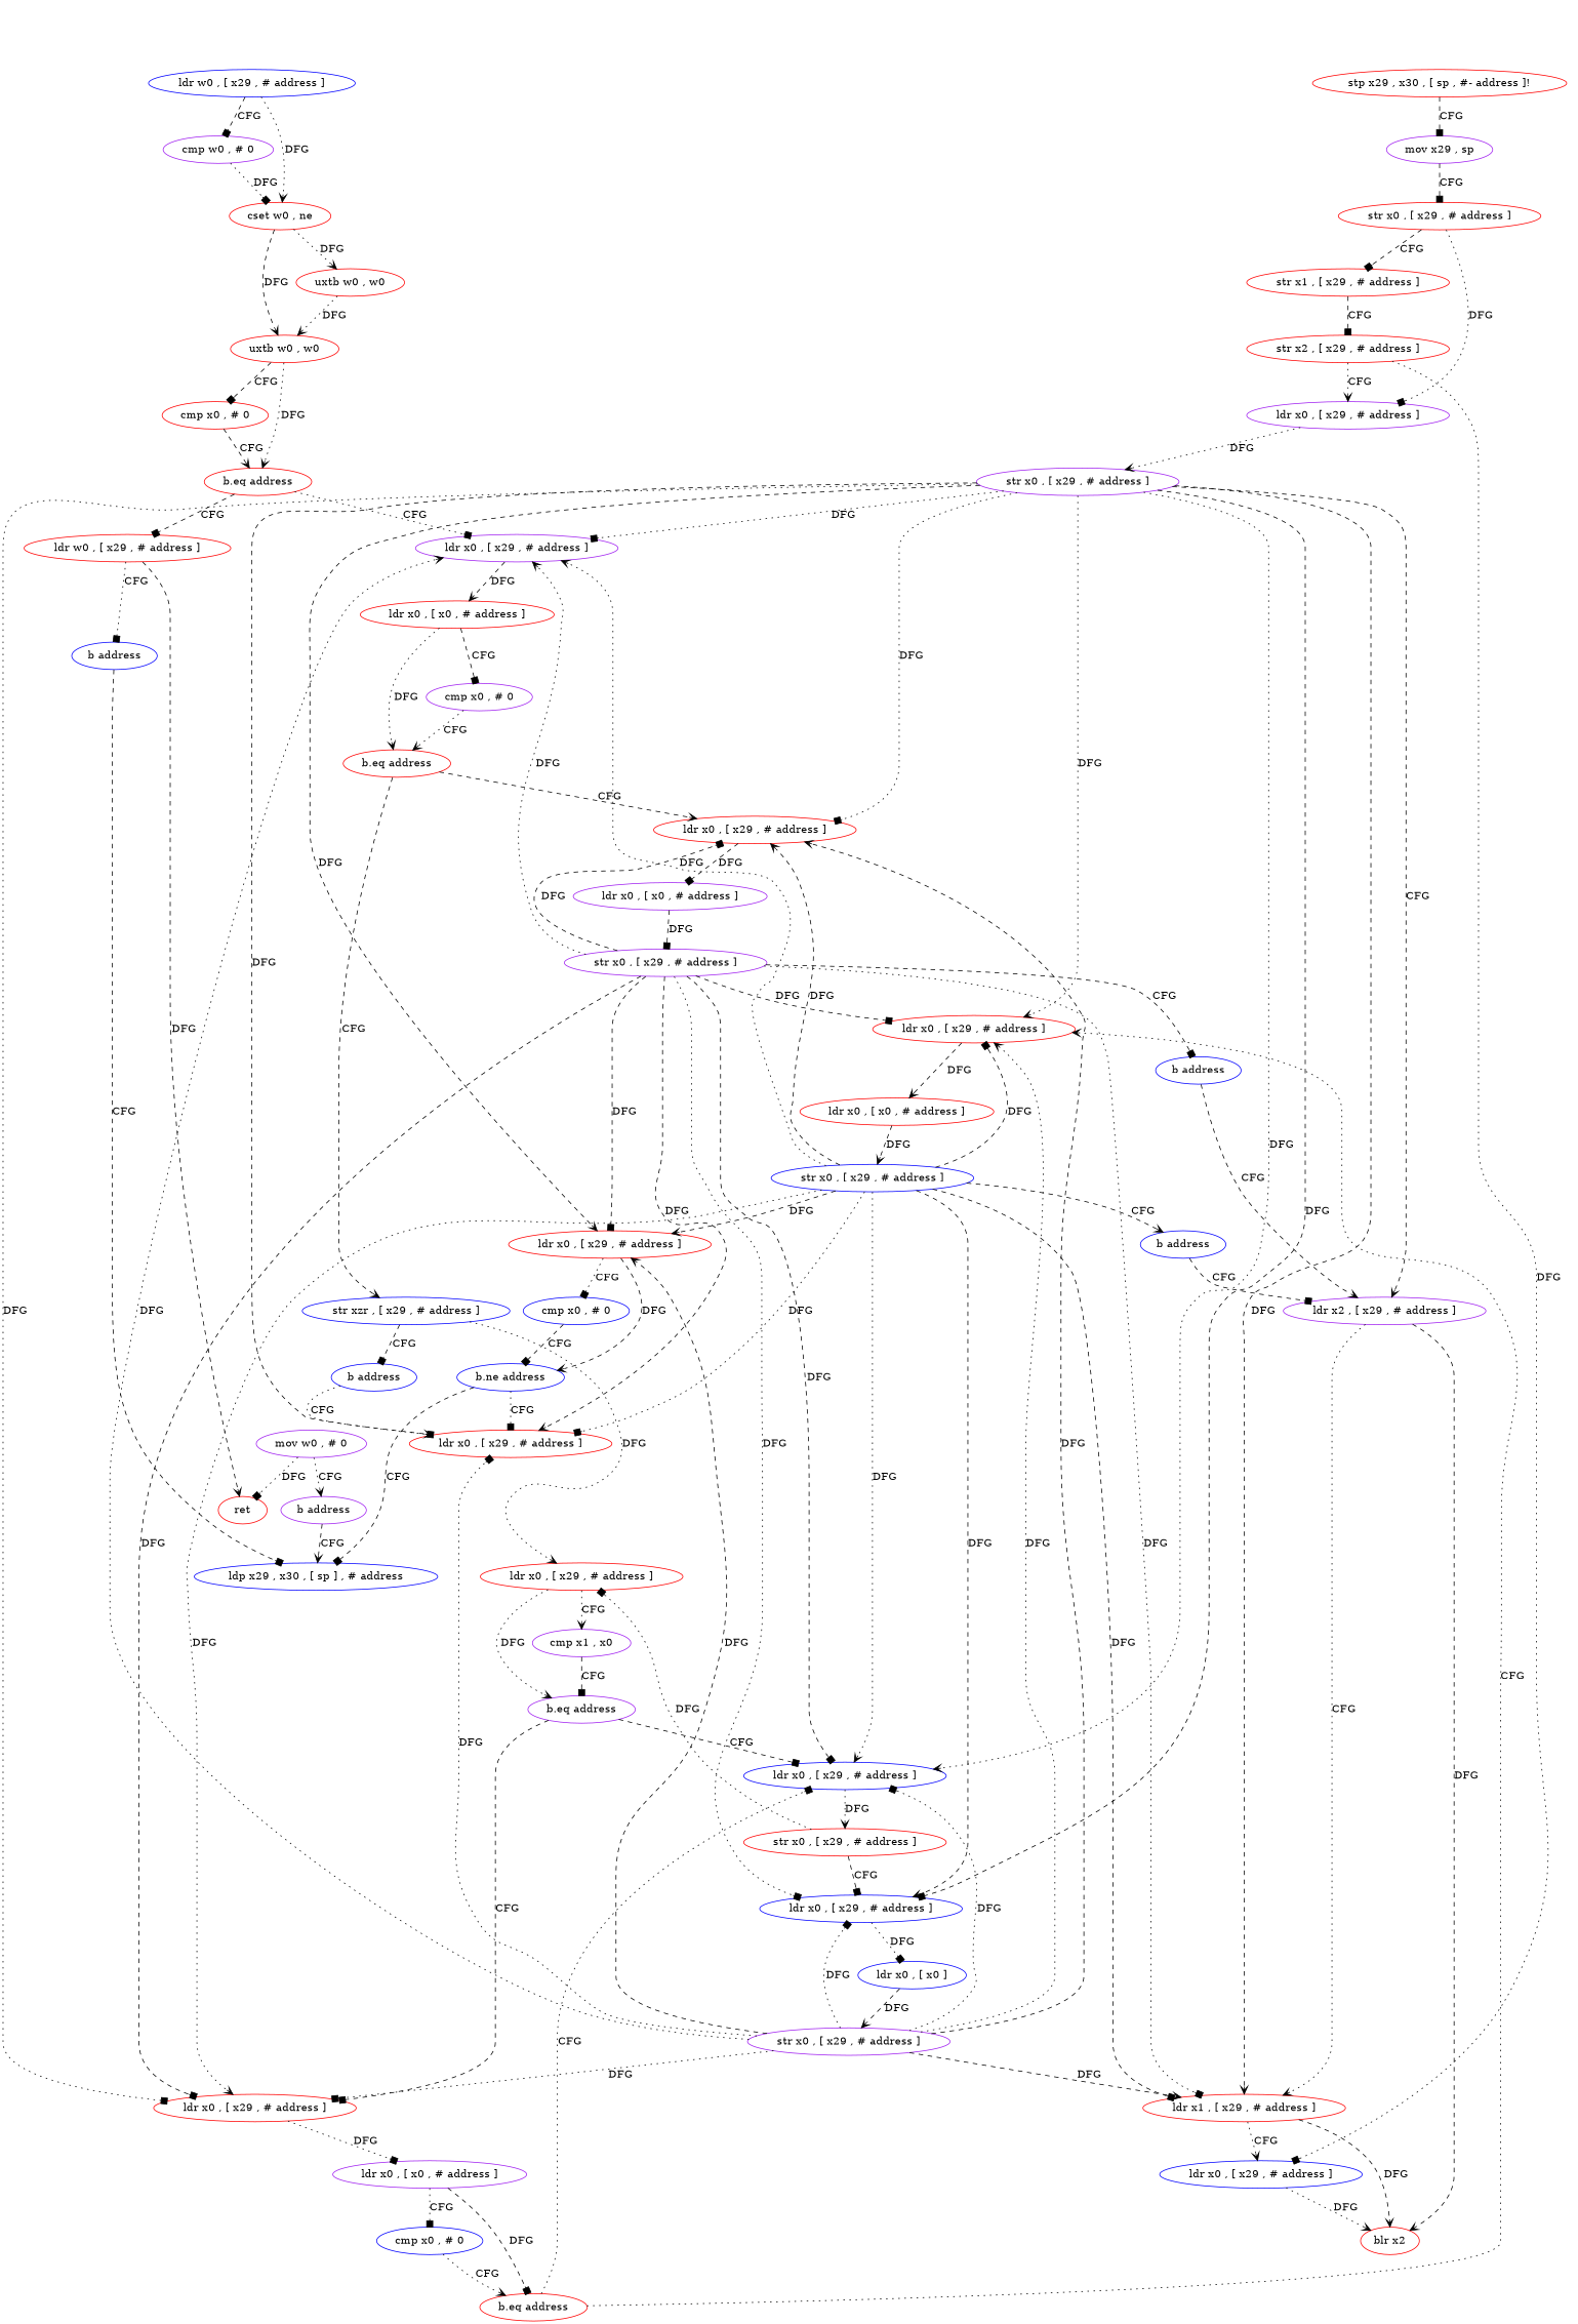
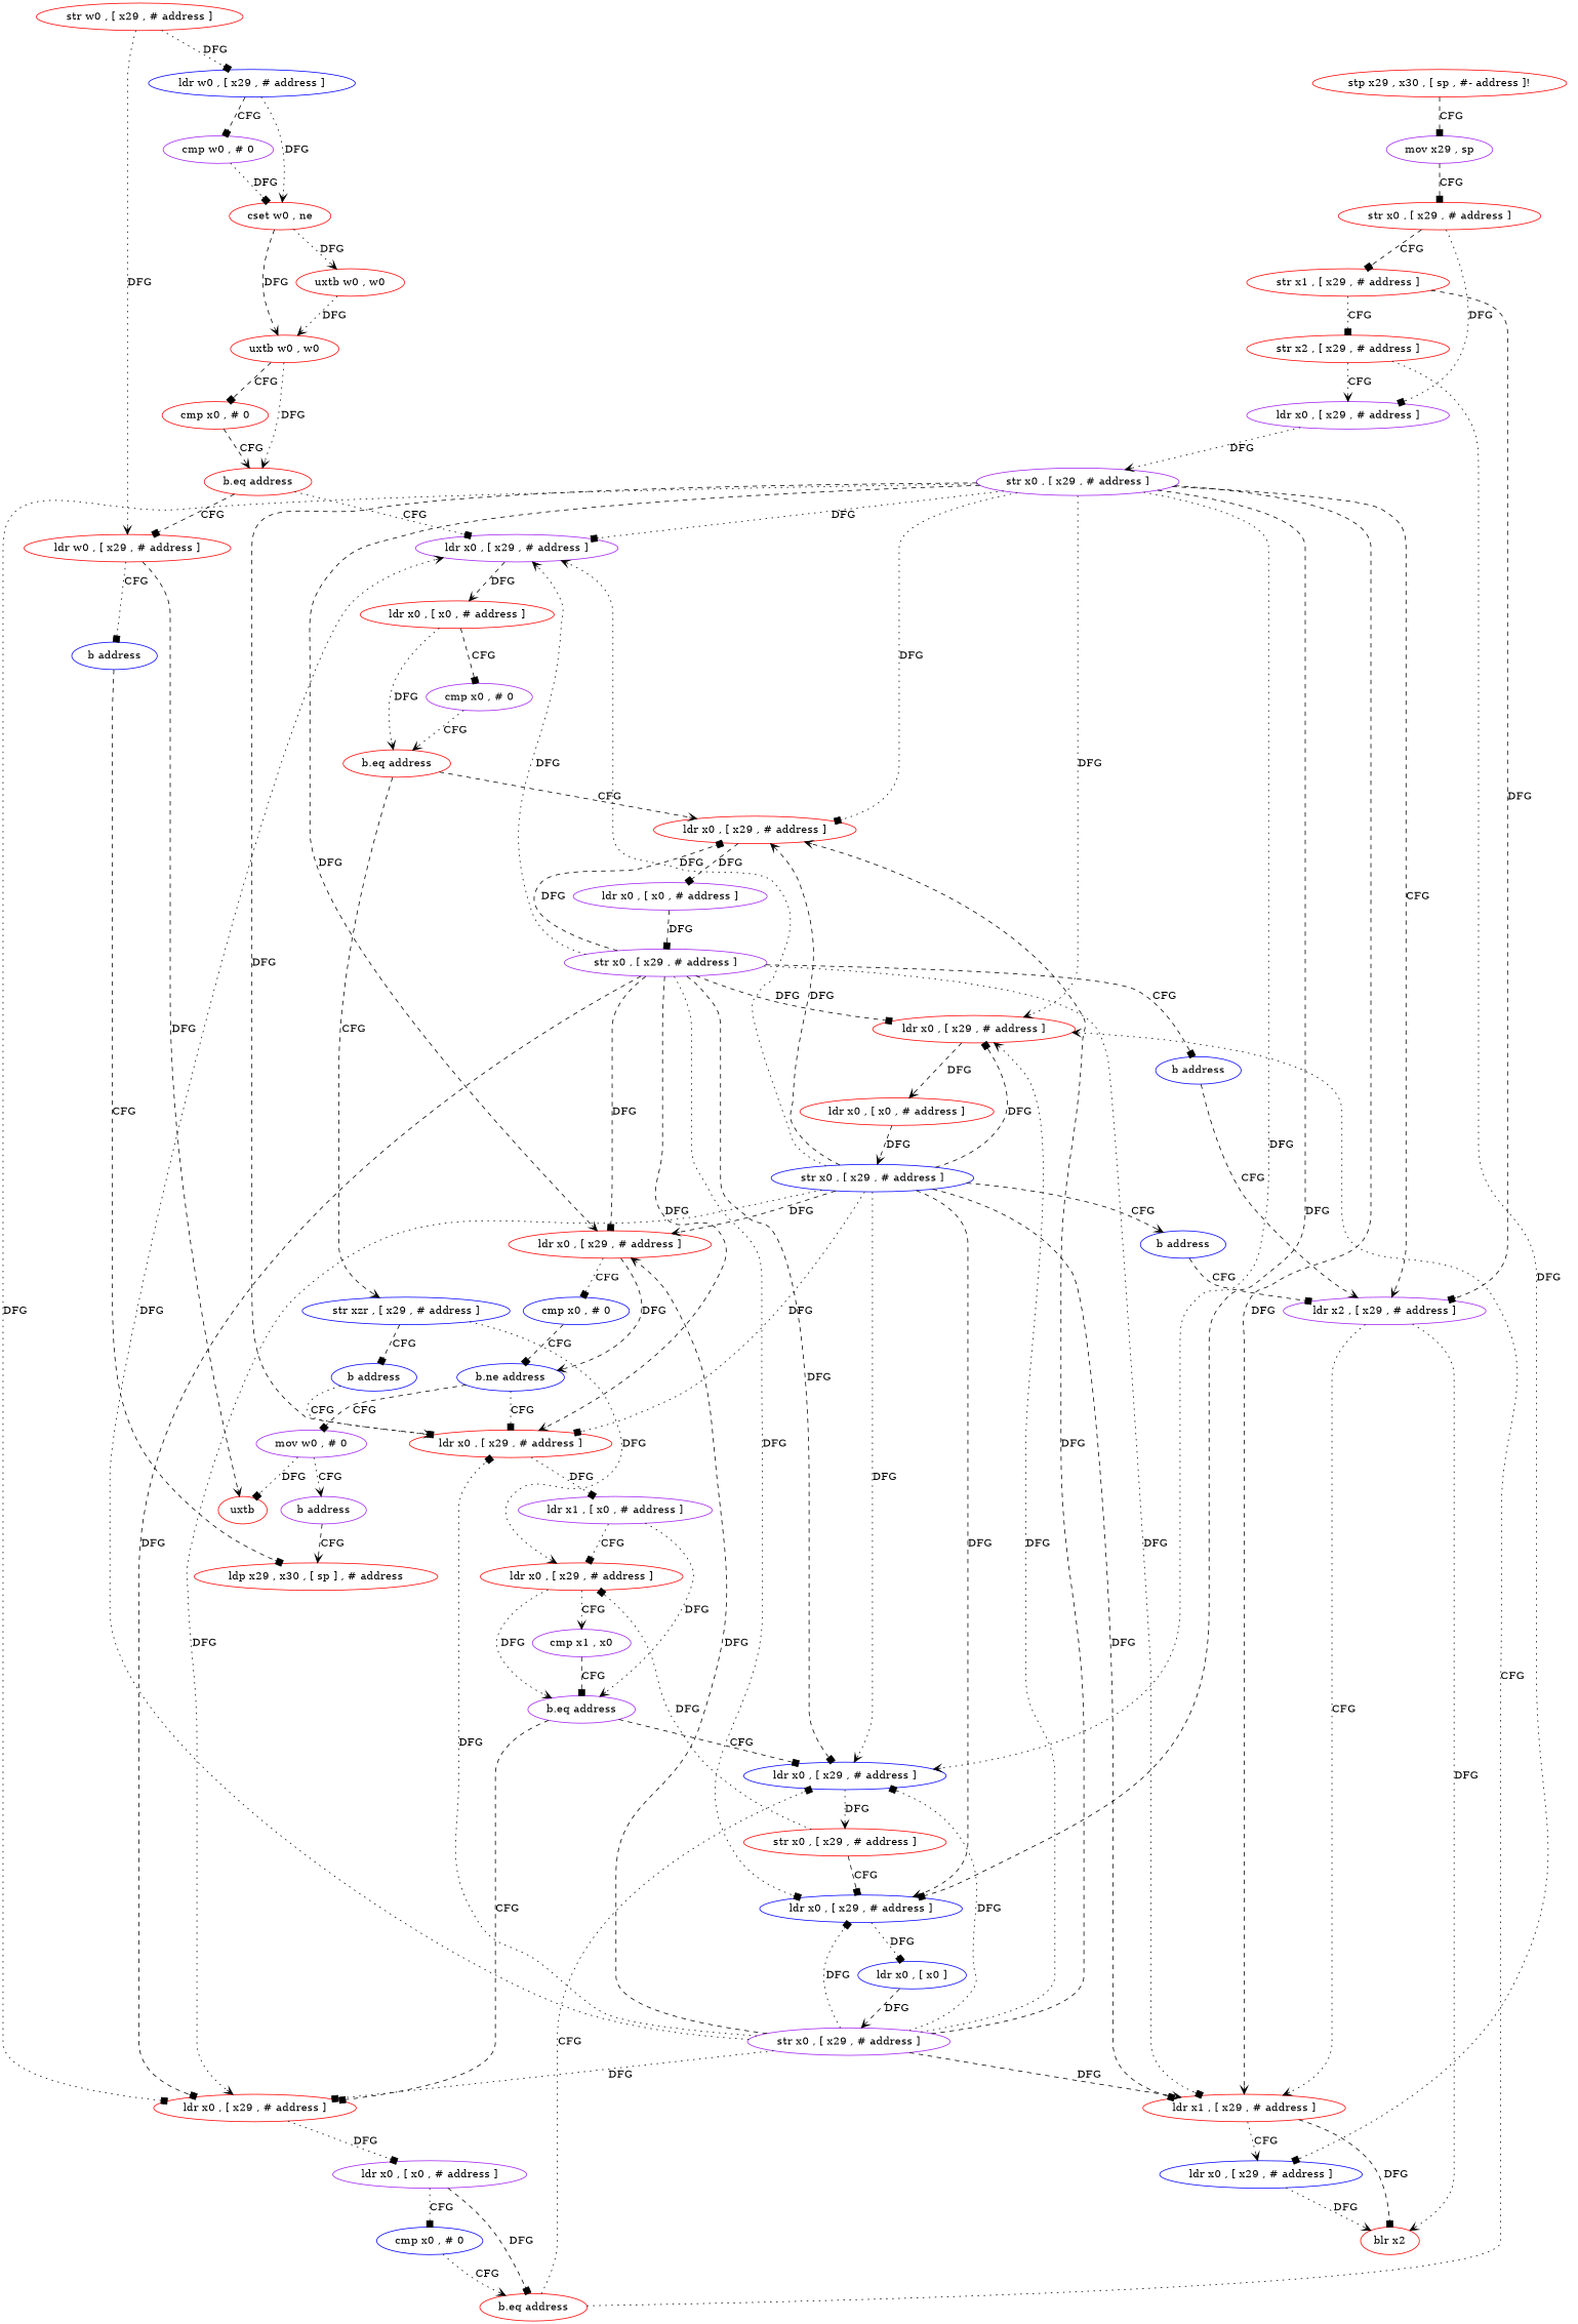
  digraph {
    node [color=red]
    edge [arrowhead=box style=dashed]
    n1 [label="stp x29 , x30 , [ sp , #- address ]!"]
    n2 [color=purple label="mov x29 , sp"]
    n3 [label="str x0 , [ x29 , # address ]"]
    n4 [label="str x1 , [ x29 , # address ]"]
    n5 [color=purple label="ldr x0 , [ x29 , # address ]"]
    n6 [label="str x2 , [ x29 , # address ]"]
    n7 [color=purple label="ldr x2 , [ x29 , # address ]"]
    n8 [color=purple label="str x0 , [ x29 , # address ]"]
    n9 [color=blue label="ldr x0 , [ x29 , # address ]"]
    n10 [label="ldr x1 , [ x29 , # address ]"]
    n11 [label="blr x2"]
    n12 [color=purple label="ldr x0 , [ x29 , # address ]"]
    n13 [label="ldr x0 , [ x29 , # address ]"]
    n14 [label="ldr x0 , [ x29 , # address ]"]
    n15 [color=blue label="ldr x0 , [ x29 , # address ]"]
    n16 [label="ldr x0 , [ x29 , # address ]"]
    n17 [color=blue label="ldr x0 , [ x29 , # address ]"]
    n18 [label="ldr x0 , [ x29 , # address ]"]
    n19 [label="ldr x0 , [ x29 , # address ]"]
    n20 [label="ldr x0 , [ x0 , # address ]"]
    n21 [color=purple label="ldr x0 , [ x0 , # address ]"]
+   n22 [color=purple label="ldr x1 , [ x0 , # address ]"]
    n23 [label="str x0 , [ x29 , # address ]"]
    n24 [color=purple label="ldr x0 , [ x0 , # address ]"]
    n25 [color=blue label="ldr x0 , [ x0 ]"]
    n26 [color=blue label="cmp x0 , # 0"]
    n27 [color=blue label="b.ne address"]
    n28 [label="ldr x0 , [ x0 , # address ]"]
    n29 [color=purple label="cmp x0 , # 0"]
    n30 [label="b.eq address"]
    n31 [color=blue label="str xzr , [ x29 , # address ]"]
    n32 [color=blue label="b address"]
    n33 [label="ldr x0 , [ x29 , # address ]"]
    n34 [color=purple label="b.eq address"]
    n35 [color=purple label="cmp x1 , x0"]
    n36 [color=purple label="str x0 , [ x29 , # address ]"]
    n37 [label="ldr w0 , [ x29 , # address ]"]
    n38 [color=blue label="b address"]
-   n39 [label=ret]
-   n40 [color=blue label="ldp x29 , x30 , [ sp ] , # address"]
+   n39 [label=uxtb]
+   n40 [label="ldp x29 , x30 , [ sp ] , # address"]
    n41 [color=blue label="b address"]
    n42 [color=blue label="cmp x0 , # 0"]
    n43 [label="b.eq address"]
+   n44 [label="str w0 , [ x29 , # address ]"]
    n45 [color=blue label="ldr w0 , [ x29 , # address ]"]
    n46 [color=purple label="cmp w0 , # 0"]
    n47 [label="cset w0 , ne"]
    n48 [label="uxtb w0 , w0"]
    n49 [label="uxtb w0 , w0"]
    n50 [label="cmp x0 , # 0"]
    n51 [label="b.eq address"]
    n52 [color=purple label="str x0 , [ x29 , # address ]"]
    n53 [color=purple label="mov w0 , # 0"]
    n54 [color=purple label="b address"]
    n55 [color=blue label="str x0 , [ x29 , # address ]"]
    n56 [color=blue label="b address"]
    n1 -> n2 [label=CFG]
    n2 -> n3 [label=CFG]
    n3 -> n4 [label=CFG]
    n3 -> n5 [label=DFG style=dotted]
-   n4 -> n6 [label=CFG]
+   n4 -> n6 [label=CFG style=dotted]
+   n4 -> n7 [label=DFG]
    n5 -> n8 [arrowhead=vee label=DFG style=dotted]
    n6 -> n5 [arrowhead=vee label=CFG style=dotted]
    n6 -> n9 [label=DFG style=dotted]
    n7 -> n10 [arrowhead=vee label=CFG style=dotted]
-   n7 -> n11 [arrowhead=vee label=DFG]
+   n7 -> n11 [arrowhead=vee label=DFG style=dotted]
    n8 -> n7 [arrowhead=vee label=CFG]
    n8 -> n10 [arrowhead=vee label=DFG]
    n8 -> n12 [label=DFG style=dotted]
    n8 -> n13 [label=DFG style=dotted]
    n8 -> n14 [label=DFG]
    n8 -> n15 [arrowhead=vee label=DFG style=dotted]
    n8 -> n16 [label=DFG style=dotted]
    n8 -> n17 [label=DFG]
    n8 -> n18 [arrowhead=vee label=DFG]
    n8 -> n19 [arrowhead=vee label=DFG style=dotted]
    n9 -> n11 [arrowhead=vee label=DFG style=dotted]
    n10 -> n9 [arrowhead=vee label=CFG style=dotted]
-   n10 -> n11 [arrowhead=vee label=DFG]
+   n10 -> n11 [label=DFG]
    n12 -> n20 [arrowhead=vee label=DFG]
    n13 -> n21 [label=DFG]
+   n14 -> n22 [label=DFG style=dotted]
    n15 -> n23 [arrowhead=vee label=DFG style=dotted]
    n16 -> n24 [label=DFG style=dotted]
    n17 -> n25 [label=DFG style=dotted]
    n18 -> n26 [label=CFG style=dotted]
    n18 -> n27 [arrowhead=vee label=DFG]
    n19 -> n28 [arrowhead=vee label=DFG]
    n20 -> n29 [label=CFG]
    n20 -> n30 [arrowhead=vee label=DFG style=dotted]
    n21 -> n36 [label=DFG]
+   n22 -> n33 [label=CFG style=dotted]
+   n22 -> n34 [arrowhead=vee label=DFG style=dotted]
    n23 -> n17 [label=CFG]
    n23 -> n33 [label=DFG style=dotted]
    n24 -> n42 [label=CFG style=dotted]
    n24 -> n43 [label=DFG]
    n25 -> n52 [arrowhead=vee label=DFG]
    n26 -> n27 [label=CFG]
    n27 -> n14 [label=CFG style=dotted]
-   n27 -> n40 [label=CFG]
+   n27 -> n53 [label=CFG]
    n28 -> n55 [arrowhead=vee label=DFG]
    n29 -> n30 [arrowhead=vee label=CFG style=dotted]
    n30 -> n13 [arrowhead=vee label=CFG]
    n30 -> n31 [arrowhead=vee label=CFG]
    n31 -> n32 [label=CFG]
    n31 -> n33 [arrowhead=vee label=DFG style=dotted]
    n32 -> n14 [arrowhead=vee label=CFG style=dotted]
    n33 -> n34 [arrowhead=vee label=DFG style=dotted]
    n33 -> n35 [arrowhead=vee label=CFG style=dotted]
    n34 -> n15 [label=CFG]
    n34 -> n16 [label=CFG]
    n35 -> n34 [label=CFG]
    n36 -> n10 [label=DFG style=dotted]
    n36 -> n12 [arrowhead=vee label=DFG style=dotted]
    n36 -> n13 [label=DFG]
    n36 -> n14 [arrowhead=vee label=DFG]
    n36 -> n15 [label=DFG]
    n36 -> n16 [label=DFG]
    n36 -> n17 [label=DFG style=dotted]
    n36 -> n18 [label=DFG]
    n36 -> n19 [label=DFG]
    n36 -> n41 [label=CFG]
    n37 -> n38 [label=CFG style=dotted]
    n37 -> n39 [arrowhead=vee label=DFG]
    n38 -> n40 [label=CFG]
    n41 -> n7 [arrowhead=vee label=CFG]
    n42 -> n43 [arrowhead=vee label=CFG style=dotted]
    n43 -> n15 [label=CFG style=dotted]
    n43 -> n19 [arrowhead=vee label=CFG style=dotted]
+   n44 -> n37 [arrowhead=vee label=DFG style=dotted]
+   n44 -> n45 [label=DFG style=dotted]
    n45 -> n46 [label=CFG]
    n45 -> n47 [arrowhead=vee label=DFG style=dotted]
    n46 -> n47 [label=DFG style=dotted]
    n47 -> n48 [arrowhead=vee label=DFG style=dotted]
    n47 -> n49 [arrowhead=vee label=DFG]
    n48 -> n49 [arrowhead=vee label=DFG style=dotted]
    n49 -> n50 [label=CFG]
    n49 -> n51 [arrowhead=vee label=DFG style=dotted]
    n50 -> n51 [arrowhead=vee label=CFG]
    n51 -> n12 [label=CFG style=dotted]
    n51 -> n37 [label=CFG]
    n52 -> n10 [arrowhead=vee label=DFG]
    n52 -> n12 [arrowhead=vee label=DFG style=dotted]
    n52 -> n13 [arrowhead=vee label=DFG]
    n52 -> n14 [label=DFG style=dotted]
    n52 -> n15 [label=DFG style=dotted]
    n52 -> n16 [label=DFG style=dotted]
    n52 -> n17 [label=DFG style=dotted]
    n52 -> n18 [arrowhead=vee label=DFG]
    n52 -> n19 [arrowhead=vee label=DFG style=dotted]
    n53 -> n39 [label=DFG style=dotted]
    n53 -> n54 [arrowhead=vee label=CFG style=dotted]
    n54 -> n40 [arrowhead=vee label=CFG]
    n55 -> n10 [label=DFG]
    n55 -> n12 [arrowhead=vee label=DFG style=dotted]
    n55 -> n13 [arrowhead=vee label=DFG]
    n55 -> n14 [label=DFG style=dotted]
    n55 -> n15 [arrowhead=vee label=DFG style=dotted]
    n55 -> n16 [arrowhead=vee label=DFG style=dotted]
    n55 -> n17 [arrowhead=vee label=DFG]
    n55 -> n18 [arrowhead=vee label=DFG]
    n55 -> n19 [label=DFG]
    n55 -> n56 [arrowhead=vee label=CFG]
    n56 -> n7 [label=CFG]
  }
